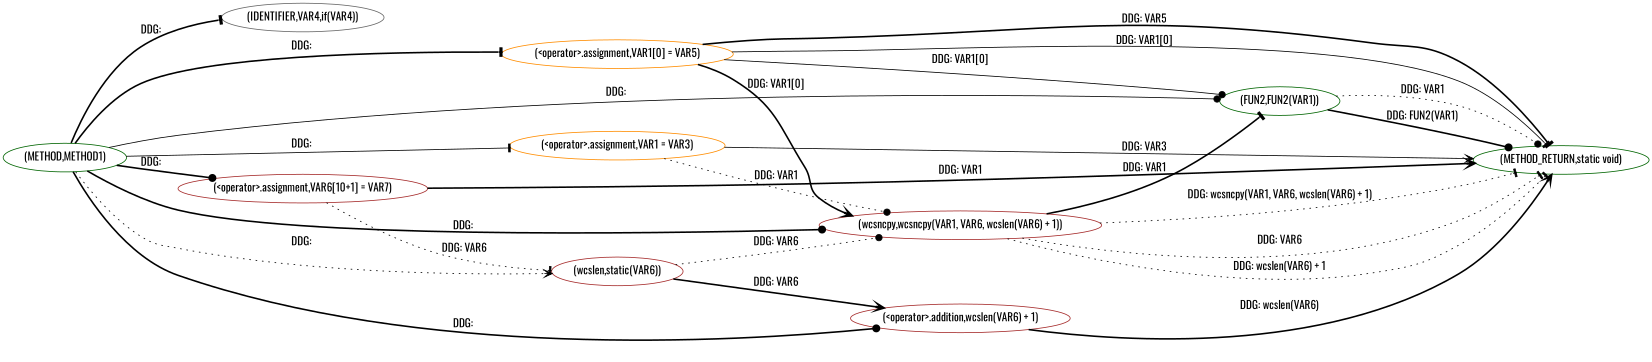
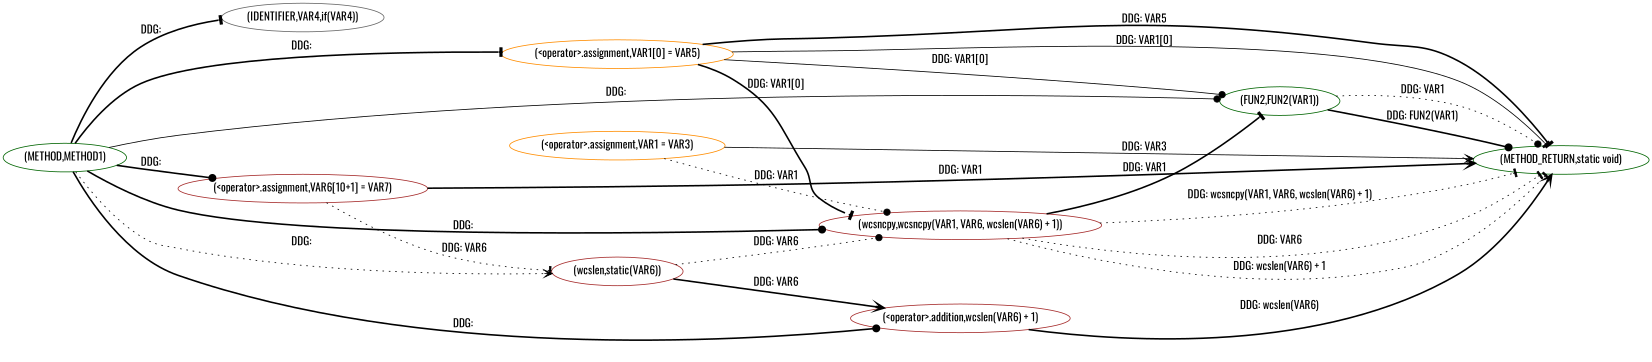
  digraph {
    fontname=Oswald
    rankdir=LR
    node [color=brown fontname=Oswald]
    edge [arrowhead=tee fontname=Oswald style=bold]
    n1 [color=darkgreen label="(METHOD,METHOD1)"]
    n2 [color=gray40 label="(IDENTIFIER,VAR4,if(VAR4))"]
    n3 [color=darkorange label="(<operator>.assignment,VAR1 = VAR3)"]
    n4 [color=darkorange label="(<operator>.assignment,VAR1[0] = VAR5)"]
    n5 [label="(<operator>.assignment,VAR6[10+1] = VAR7)"]
    n6 [label="(wcsncpy,wcsncpy(VAR1, VAR6, wcslen(VAR6) + 1))"]
    n7 [label="(<operator>.addition,wcslen(VAR6) + 1)"]
    n8 [label="(wcslen,static(VAR6))"]
    n9 [color=darkgreen label="(FUN2,FUN2(VAR1))"]
    n10 [color=darkgreen label="(METHOD_RETURN,static void)"]
    n1 -> n2 [label="DDG: "]
-   n1 -> n3 [label="DDG: " style=solid]
    n1 -> n4 [label="DDG: "]
    n1 -> n5 [arrowhead=dot label="DDG: "]
    n1 -> n6 [arrowhead=dot label="DDG: "]
    n1 -> n7 [arrowhead=dot label="DDG: "]
    n1 -> n8 [arrowhead=vee label="DDG: " style=dotted]
    n1 -> n9 [arrowhead=dot label="DDG: " style=solid]
    n3 -> n6 [arrowhead=dot label="DDG: VAR1" style=dotted]
    n3 -> n10 [arrowhead=vee label="DDG: VAR3" style=solid]
-   n4 -> n6 [arrowhead=vee label="DDG: VAR1[0]"]
+   n4 -> n6 [label="DDG: VAR1[0]"]
    n4 -> n9 [arrowhead=dot label="DDG: VAR1[0]" style=solid]
    n4 -> n10 [label="DDG: VAR1[0]" style=solid]
    n4 -> n10 [label="DDG: VAR5"]
    n5 -> n8 [label="DDG: VAR6" style=dotted]
    n5 -> n10 [arrowhead=vee label="DDG: VAR1"]
    n6 -> n9 [label="DDG: VAR1"]
    n6 -> n10 [label="DDG: VAR6" style=dotted]
    n6 -> n10 [label="DDG: wcslen(VAR6) + 1" style=dotted]
    n6 -> n10 [label="DDG: wcsncpy(VAR1, VAR6, wcslen(VAR6) + 1)" style=dotted]
    n7 -> n10 [arrowhead=vee label="DDG: wcslen(VAR6)"]
    n8 -> n6 [arrowhead=dot label="DDG: VAR6" style=dotted]
    n8 -> n7 [arrowhead=vee label="DDG: VAR6"]
    n9 -> n10 [arrowhead=dot label="DDG: VAR1" style=dotted]
    n9 -> n10 [arrowhead=dot label="DDG: FUN2(VAR1)"]
  }
